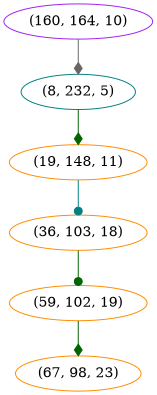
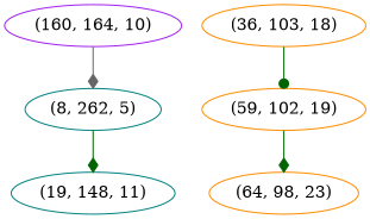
  digraph {
    node [color=darkorange]
    edge [arrowhead=diamond color=darkgreen]
-   "(8, 232, 5)" [color=teal]
-   "(19, 148, 11)"
+   "(8, 232, 5)" [color=teal label="(8, 262, 5)"]
+   "(19, 148, 11)" [color=teal]
    "(36, 103, 18)"
    "(160, 164, 10)" [color=purple]
    "(59, 102, 19)"
-   "(67, 98, 23)"
+   "(67, 98, 23)" [label="(64, 98, 23)"]
    "(8, 232, 5)" -> "(19, 148, 11)"
-   "(19, 148, 11)" -> "(36, 103, 18)" [arrowhead=dot color=teal]
    "(36, 103, 18)" -> "(59, 102, 19)" [arrowhead=dot]
    "(160, 164, 10)" -> "(8, 232, 5)" [color=gray40]
    "(59, 102, 19)" -> "(67, 98, 23)"
  }
